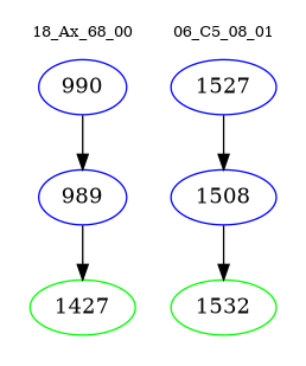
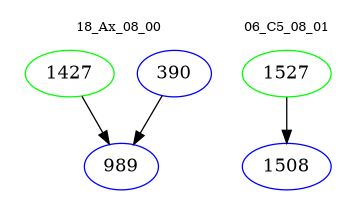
  digraph {
    node [color=blue]
    edge [color=black]
-   n1 [label=990]
+   n1 [label=390]
    n2 [label=989]
    n3 [color=green label=1427]
-   n4 [label=1527]
+   n4 [color=green label=1527]
    n5 [label=1508]
-   n6 [color=green label=1532]
    subgraph cluster_1 {
      color=white
      fontsize=10
-     label="18_Ax_68_00"
+     label="18_Ax_08_00"
      n1
      n2
      n3
    }
    subgraph cluster_2 {
      color=white
      fontsize=10
      label="06_C5_08_01"
      n4
      n5
-     n6
    }
    n1 -> n2
-   n2 -> n3
+   n3 -> n2
    n4 -> n5
-   n5 -> n6
  }
